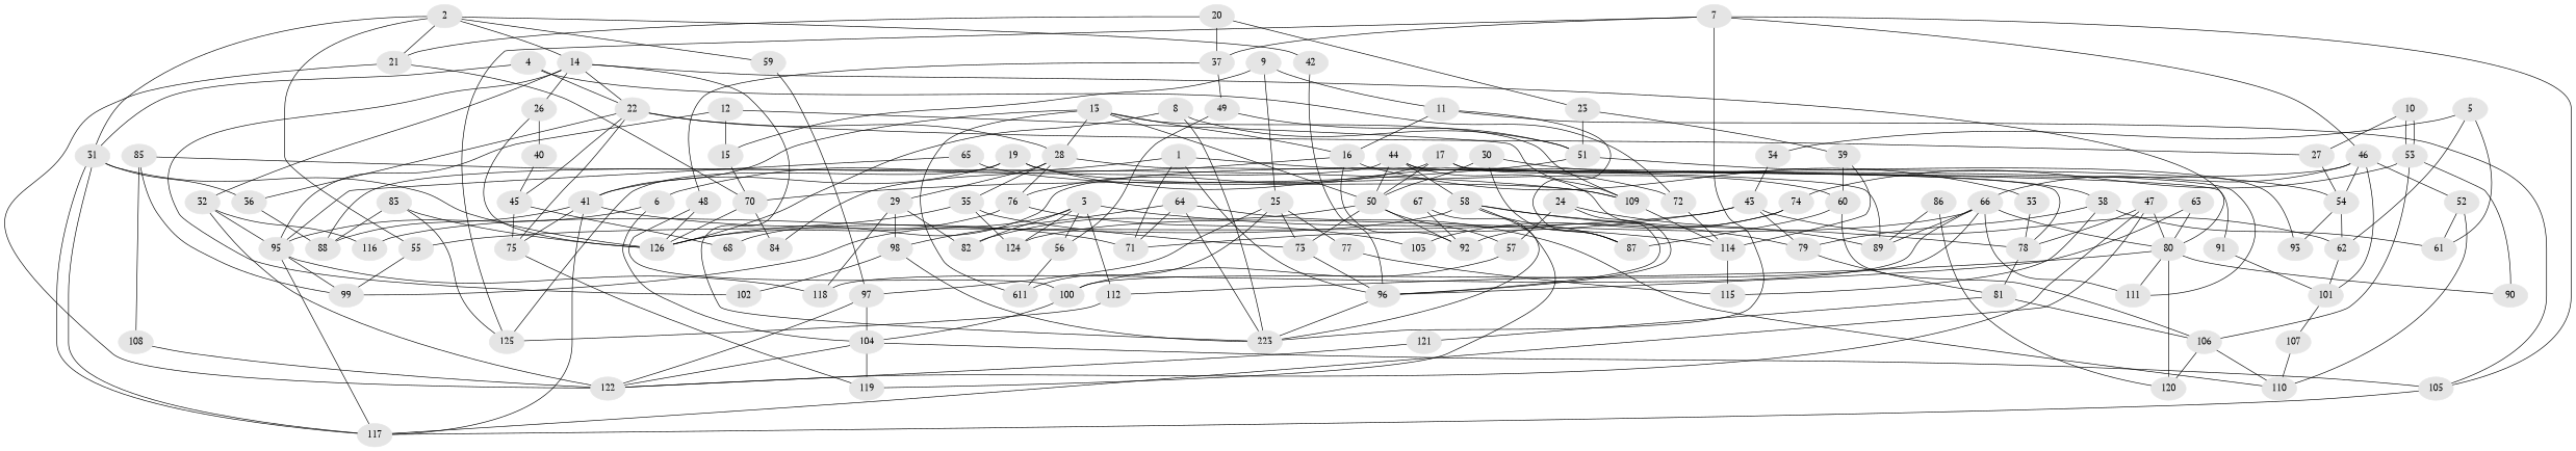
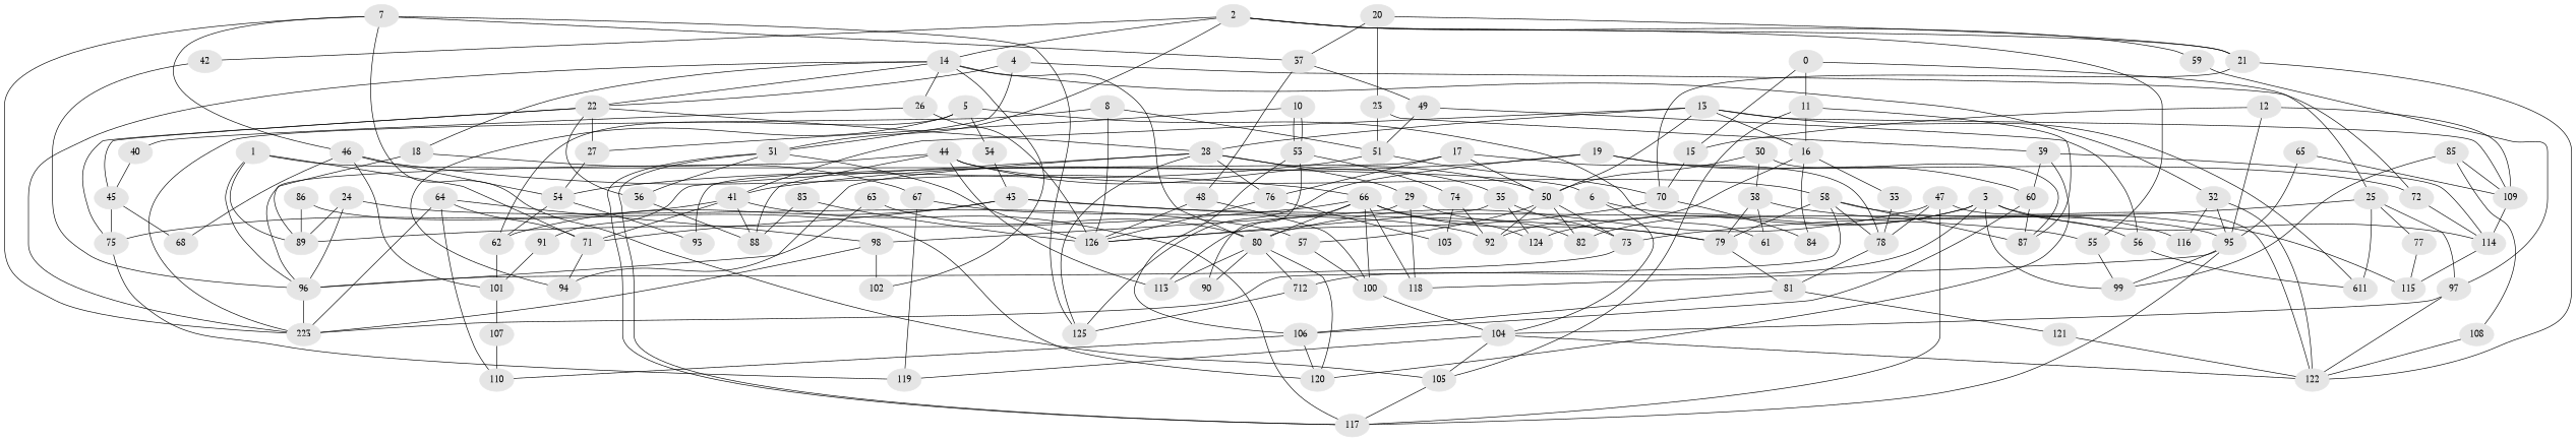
  graph {
    fontname="PT Serif"
    node [color=gray90 fontname="PT Serif" style=filled]
    edge [fontname="PT Serif"]
    1
    6
    71
    89
    96
    95
    104
+   94
    n9 [label=223]
    2
    14
    21
    31
    42
    55
    59
    22
+   18
    26
    32
    80
    102
    70
    122
    126
    36
    117
    99
    97
    3
    56
    82
-   112
+   112 [label=712]
    114
    124
    n36 [label=611]
    125
    115
    4
    72
    27
    28
    45
    75
    5
    34
    61
    62
    43
    101
    118
    105
    119
    7
    37
    46
    48
    49
    54
    68
-   52
    66
    8
    51
-   9
+   9 [label=0]
    11
    15
    25
    16
    87
    73
    77
    10
    53
    74
    90
    106
    33
    84
    92
    12
    109
    13
    41
    50
    76
    29
    35
    91
    88
    57
    67
    40
    116
    120
-   113 [label=111]
+   113
    78
    17
    93
    103
    81
    19
    60
    20
    23
    39
    24
    100
    98
    30
    38
    79
    44
    58
    110
    107
    47
    63
    64
    65
    121
    83
    85
    108
    86
    1 -- 6
    1 -- 71
    1 -- 89
    1 -- 96
    6 -- 95
    6 -- 104
+   71 -- 94
    96 -- n9
    95 -- 117
    95 -- 99
    95 -- 118
    104 -- 122
    104 -- 105
    104 -- 119
    2 -- 14
    2 -- 21
    2 -- 31
    2 -- 42
    2 -- 55
    2 -- 59
    14 -- n9
    14 -- 22
+   14 -- 18
    14 -- 26
    14 -- 32
    14 -- 80
    14 -- 102
    21 -- 70
    21 -- 122
    31 -- 126
    31 -- 36
    31 -- 117
    31 -- 117
    42 -- 96
    55 -- 99
    59 -- 97
    22 -- 36
    22 -- 27
    22 -- 28
    22 -- 45
    22 -- 75
+   18 -- 89
+   18 -- 67
    26 -- 126
    26 -- 40
    32 -- 95
    32 -- 122
    32 -- 116
    80 -- 112
    80 -- 90
    80 -- 120
    80 -- 113
    70 -- 126
    70 -- 84
    36 -- 88
    97 -- 104
    97 -- 122
    3 -- 99
    3 -- 56
    3 -- 82
    3 -- 112
    3 -- 114
    3 -- 124
    56 -- n36
    112 -- 125
    114 -- 115
    4 -- 31
    4 -- 22
    4 -- 72
    72 -- 114
    27 -- 54
-   83 -- 125
+   28 -- 94
+   28 -- 125
    28 -- 76
    28 -- 29
    28 -- 35
    28 -- 91
    45 -- 75
    45 -- 68
    75 -- 119
+   5 -- 94
    5 -- 34
    5 -- 61
    5 -- 62
    34 -- 43
    62 -- 101
    43 -- 71
    43 -- 55
    43 -- 62
    43 -- 79
    101 -- 107
    105 -- 117
    7 -- n9
    7 -- 125
    7 -- 105
    7 -- 37
    7 -- 46
    37 -- 48
    37 -- 49
    46 -- 101
    46 -- 54
    46 -- 68
-   46 -- 52
    46 -- 66
    48 -- 126
    48 -- 100
    49 -- 56
    49 -- 51
    54 -- 62
    54 -- 93
-   52 -- 61
-   52 -- 110
    66 -- 89
    66 -- 80
    66 -- 124
    66 -- 118
    66 -- 113
    66 -- 100
+   66 -- 79
    8 -- n9
    8 -- 126
    8 -- 51
    51 -- 70
    51 -- 54
    9 -- 11
    9 -- 15
    9 -- 25
    11 -- 105
    11 -- 16
    11 -- 87
    15 -- 70
    25 -- 97
    25 -- n36
    25 -- 73
    25 -- 77
    16 -- 33
    16 -- 84
    16 -- 92
    73 -- 96
    77 -- 115
    10 -- 27
    10 -- 53
    10 -- 53
    53 -- 74
    53 -- 90
    53 -- 106
    74 -- 92
    74 -- 103
    106 -- 120
    106 -- 110
    33 -- 78
    12 -- 95
    12 -- 15
    12 -- 109
    109 -- 114
    13 -- n36
    13 -- 28
    13 -- 16
    13 -- 109
    13 -- 41
    13 -- 50
    41 -- 71
    41 -- 117
    41 -- 75
    41 -- 88
    50 -- 82
    50 -- 73
    50 -- 92
    50 -- 57
    76 -- 126
    76 -- 103
    29 -- 82
    29 -- 118
    29 -- 98
    35 -- 126
    35 -- 124
    35 -- 73
    91 -- 101
    57 -- 100
    67 -- 119
    67 -- 92
    40 -- 45
    78 -- 81
    17 -- 50
    17 -- 76
    17 -- 78
    17 -- 93
    81 -- 106
    81 -- 121
    19 -- 125
    19 -- 72
    19 -- 41
    19 -- 60
    60 -- 87
    60 -- 106
    20 -- 21
    20 -- 37
    20 -- 23
    23 -- 51
    23 -- 39
    39 -- 114
+   39 -- 120
    39 -- 60
    24 -- 89
    24 -- 96
    24 -- 57
    100 -- 104
    98 -- n9
    98 -- 102
    30 -- 87
    30 -- 50
    30 -- 38
    38 -- 115
    38 -- 61
    38 -- 79
    79 -- 81
    44 -- 96
    44 -- 50
    44 -- 88
    44 -- 113
    44 -- 58
    58 -- n9
    58 -- 87
    58 -- 116
    58 -- 78
    58 -- 79
    107 -- 110
    47 -- 80
    47 -- 122
    47 -- 117
    47 -- 78
    63 -- 96
    63 -- 80
    64 -- 71
    64 -- n9
    64 -- 98
    64 -- 110
    65 -- 95
    65 -- 109
    121 -- 122
    83 -- 126
    83 -- 88
    85 -- 99
    85 -- 109
    85 -- 108
    108 -- 122
    86 -- 89
    86 -- 120
  }
